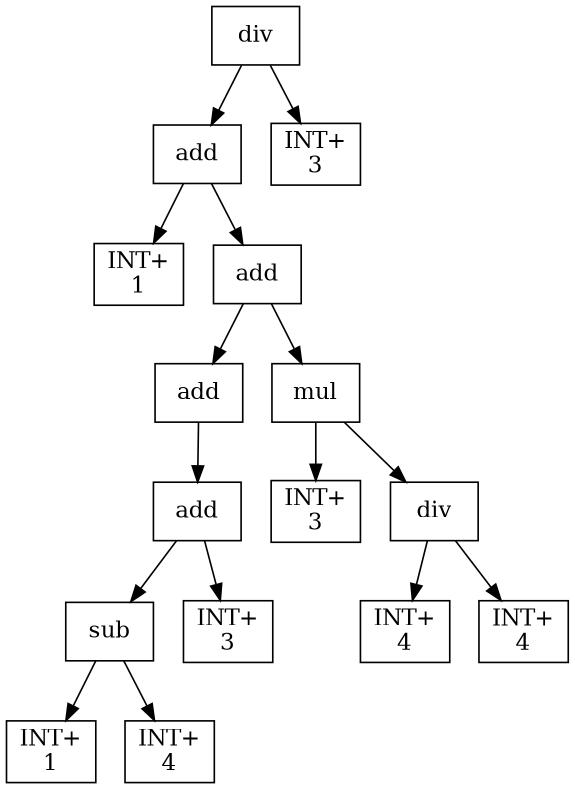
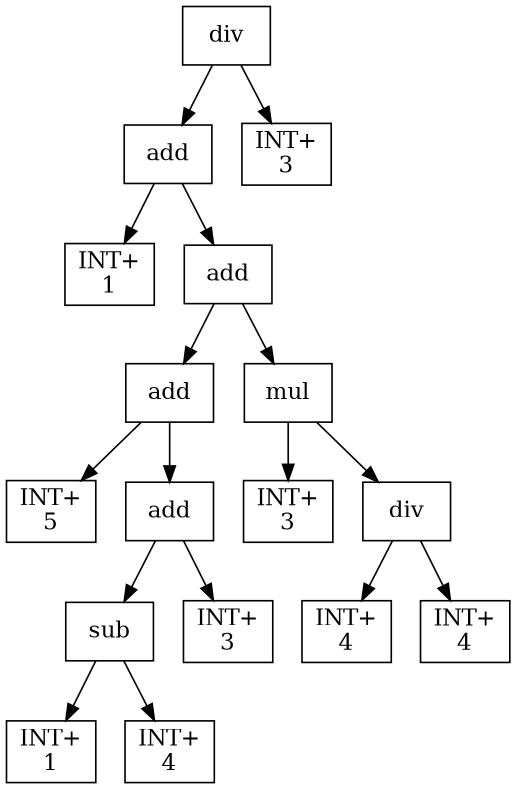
  digraph {
    node [shape=box]
    n1 [label=div]
    n2 [label=add]
    n3 [label="INT+\n3"]
    n4 [label="INT+\n1"]
    n5 [label=add]
    n6 [label=add]
    n7 [label=mul]
+   n8 [label="INT+\n5"]
    n9 [label=add]
    n10 [label=sub]
    n11 [label="INT+\n3"]
    n12 [label="INT+\n1"]
    n13 [label="INT+\n4"]
    n14 [label="INT+\n3"]
    n15 [label=div]
    n16 [label="INT+\n4"]
    n17 [label="INT+\n4"]
    n1 -> n2
    n1 -> n3
    n2 -> n4
    n2 -> n5
    n5 -> n6
    n5 -> n7
+   n6 -> n8
    n6 -> n9
    n7 -> n14
    n7 -> n15
    n9 -> n10
    n9 -> n11
    n10 -> n12
    n10 -> n13
    n15 -> n16
    n15 -> n17
  }
